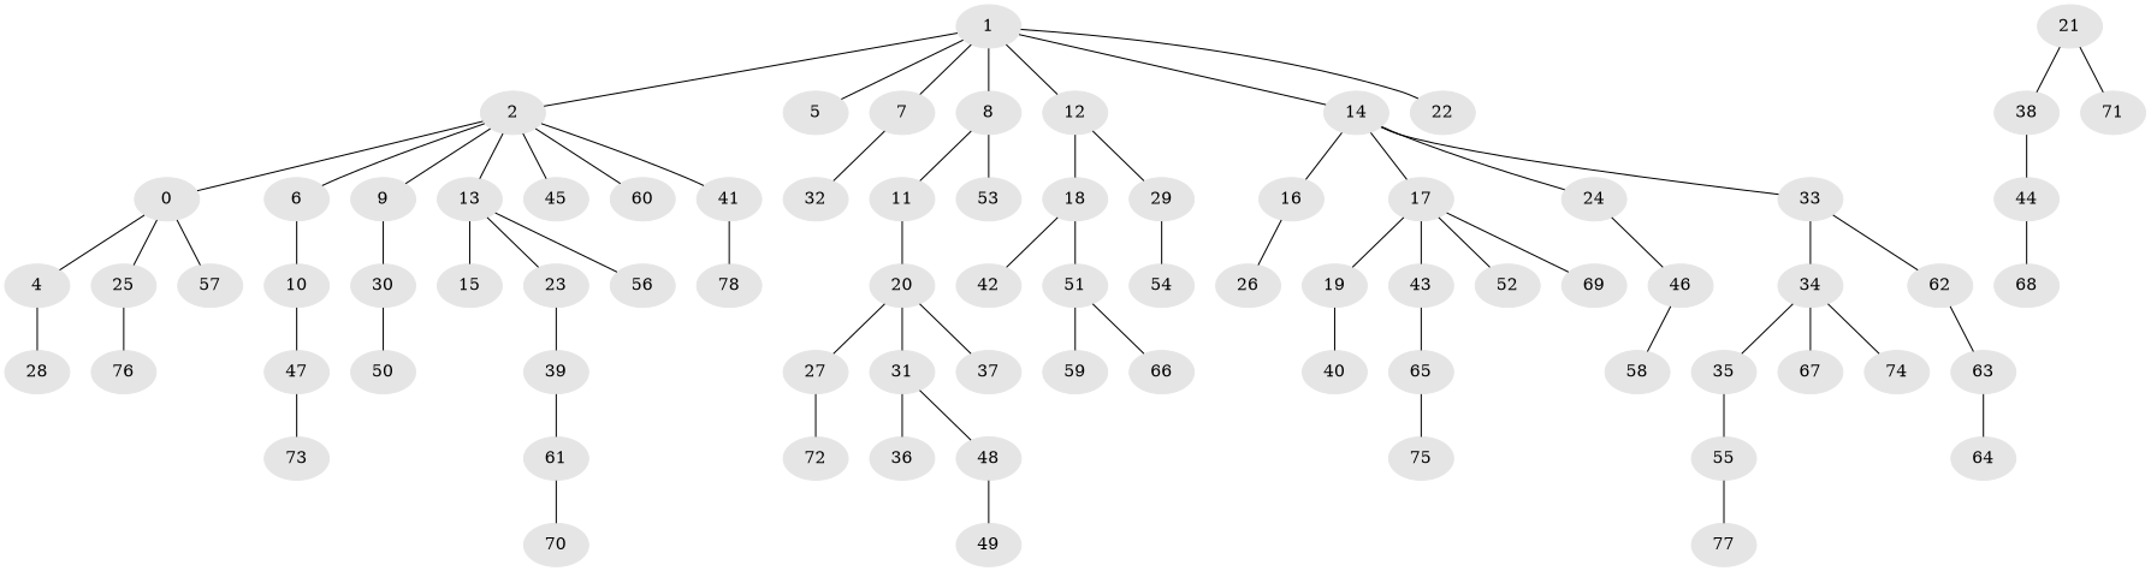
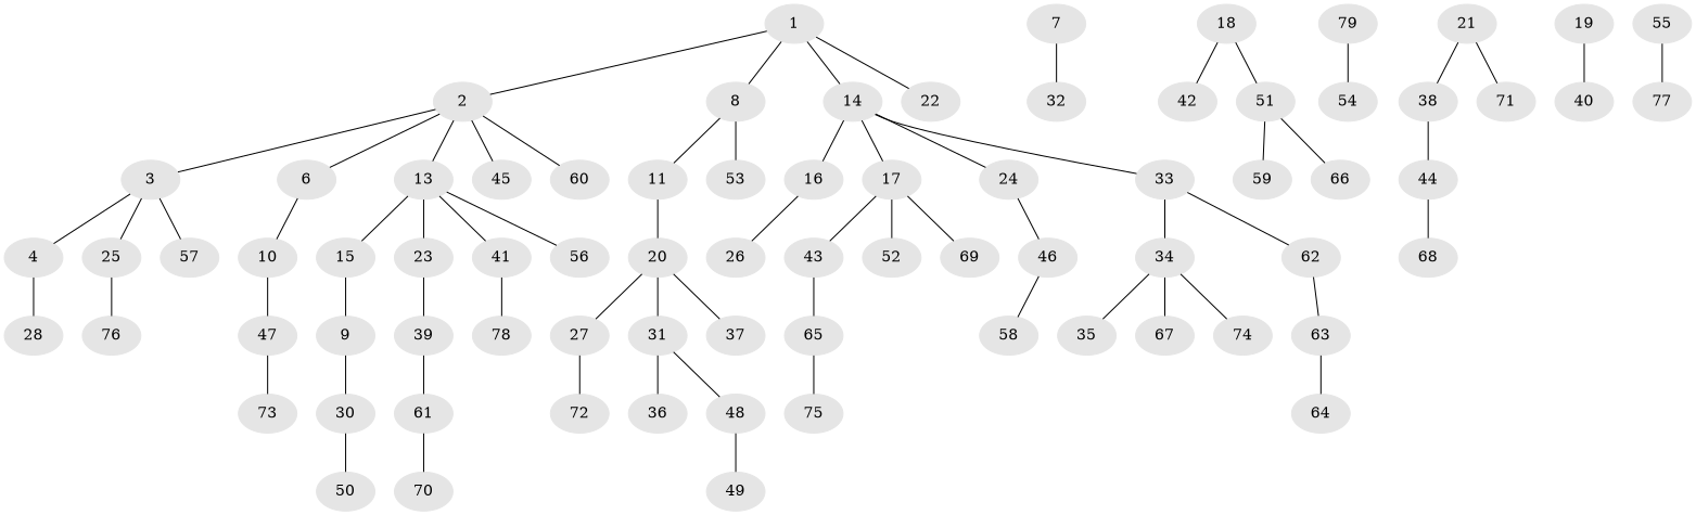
  graph {
    node [color=gray90 style=filled]
    1
    2
-   5
    7
    8
-   12
    14
    22
-   3 [label=0]
+   3
    6
    9
    13
    45
    60
    32
    11
    53
    18
-   29
+   29 [label=79]
    16
    17
    24
    33
    4
    25
    57
    10
    30
    15
    23
    41
    56
    28
    76
    21
    38
    71
    47
    20
    50
    73
    27
    31
    37
    42
    51
    54
    39
    78
    26
    19
    43
    52
    69
    46
    34
    62
    40
    65
    59
    66
    72
    36
    48
    44
    61
    58
    49
    35
    67
    74
    63
    55
    77
    68
    70
    75
    64
    1 -- 2
-   1 -- 5
-   1 -- 7
    1 -- 8
-   1 -- 12
    1 -- 14
    1 -- 22
    2 -- 3
    2 -- 6
-   2 -- 9
+   15 -- 9
    2 -- 13
    2 -- 45
    2 -- 60
    7 -- 32
    8 -- 11
    8 -- 53
-   12 -- 18
-   12 -- 29
    14 -- 16
    14 -- 17
    14 -- 24
    14 -- 33
    3 -- 4
    3 -- 25
    3 -- 57
    6 -- 10
    9 -- 30
    13 -- 15
    13 -- 23
-   2 -- 41
+   13 -- 41
    13 -- 56
    11 -- 20
    18 -- 42
    18 -- 51
    29 -- 54
    16 -- 26
-   17 -- 19
    17 -- 43
    17 -- 52
    17 -- 69
    24 -- 46
    33 -- 34
    33 -- 62
    4 -- 28
    25 -- 76
    10 -- 47
    30 -- 50
    23 -- 39
    41 -- 78
    21 -- 38
    21 -- 71
    38 -- 44
    47 -- 73
    20 -- 27
    20 -- 31
    20 -- 37
    27 -- 72
    31 -- 36
    31 -- 48
    51 -- 59
    51 -- 66
    39 -- 61
    19 -- 40
    43 -- 65
    46 -- 58
    34 -- 35
    34 -- 67
    34 -- 74
    62 -- 63
    65 -- 75
    48 -- 49
    44 -- 68
    61 -- 70
-   35 -- 55
    63 -- 64
    55 -- 77
  }
